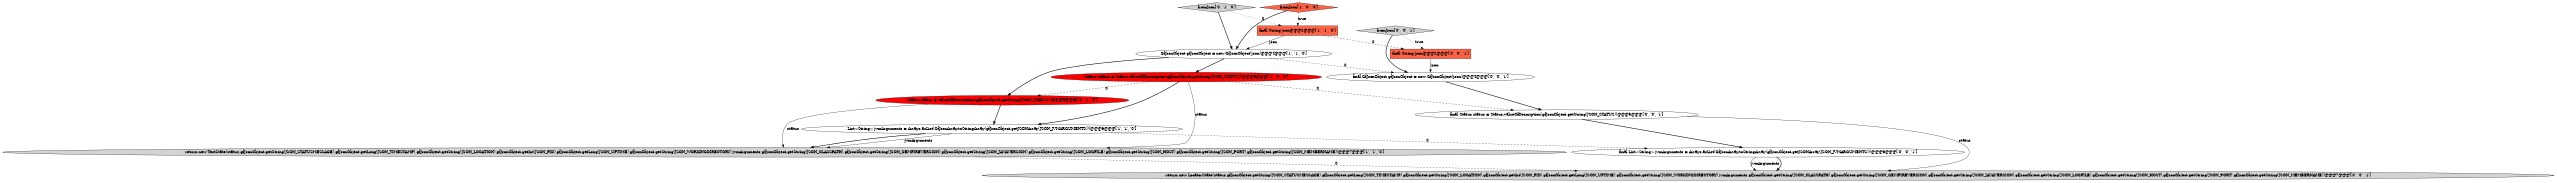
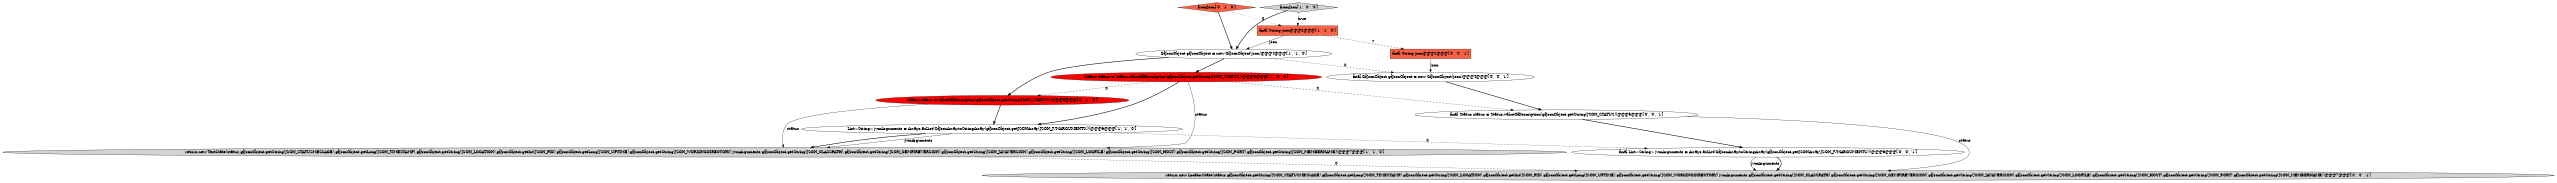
  digraph {
    node [fillcolor=white shape=ellipse style=filled]
    edge [style=bold]
    n1 [label="GfJsonObject gfJsonObject = new GfJsonObject(json)@@@4@@@['1', '1', '0']"]
    n2 [fillcolor=red label="Status status = valueOfDescription(gfJsonObject.getString(JSON_STATUS))@@@5@@@['0', '1', '0']"]
    n3 [fillcolor=red label="Status status = Status.valueOfDescription(gfJsonObject.getString(JSON_STATUS))@@@5@@@['1', '0', '0']"]
    n4 [label="final GfJsonObject gfJsonObject = new GfJsonObject(json)@@@4@@@['0', '0', '1']"]
    n5 [label="List<String> jvmArguments = Arrays.asList(GfJsonArray.toStringArray(gfJsonObject.getJSONArray(JSON_JVMARGUMENTS)))@@@6@@@['1', '1', '0']"]
    n6 [fillcolor=lightgray label="return new TestState(status,gfJsonObject.getString(JSON_STATUSMESSAGE),gfJsonObject.getLong(JSON_TIMESTAMP),gfJsonObject.getString(JSON_LOCATION),gfJsonObject.getInt(JSON_PID),gfJsonObject.getLong(JSON_UPTIME),gfJsonObject.getString(JSON_WORKINGDIRECTORY),jvmArguments,gfJsonObject.getString(JSON_CLASSPATH),gfJsonObject.getString(JSON_GEMFIREVERSION),gfJsonObject.getString(JSON_JAVAVERSION),gfJsonObject.getString(JSON_LOGFILE),gfJsonObject.getString(JSON_HOST),gfJsonObject.getString(JSON_PORT),gfJsonObject.getString(JSON_MEMBERNAME))@@@7@@@['1', '1', '0']"]
    n7 [label="final Status status = Status.valueOfDescription(gfJsonObject.getString(JSON_STATUS))@@@5@@@['0', '0', '1']"]
-   n8 [fillcolor=lightgray label="fromJson['0', '1', '0']" shape=diamond]
+   n8 [fillcolor=tomato label="fromJson['0', '1', '0']" shape=diamond]
    n9 [fillcolor=tomato label="final String json@@@2@@@['1', '1', '0']" shape=box]
    n10 [fillcolor=tomato label="final String json@@@2@@@['0', '0', '1']" shape=box]
    n11 [label="final List<String> jvmArguments = Arrays.asList(GfJsonArray.toStringArray(gfJsonObject.getJSONArray(JSON_JVMARGUMENTS)))@@@6@@@['0', '0', '1']"]
    n12 [fillcolor=lightgray label="return new LocatorState(status,gfJsonObject.getString(JSON_STATUSMESSAGE),gfJsonObject.getLong(JSON_TIMESTAMP),gfJsonObject.getString(JSON_LOCATION),gfJsonObject.getInt(JSON_PID),gfJsonObject.getLong(JSON_UPTIME),gfJsonObject.getString(JSON_WORKINGDIRECTORY),jvmArguments,gfJsonObject.getString(JSON_CLASSPATH),gfJsonObject.getString(JSON_GEMFIREVERSION),gfJsonObject.getString(JSON_JAVAVERSION),gfJsonObject.getString(JSON_LOGFILE),gfJsonObject.getString(JSON_HOST),gfJsonObject.getString(JSON_PORT),gfJsonObject.getString(JSON_MEMBERNAME))@@@7@@@['0', '0', '1']"]
-   n13 [fillcolor=tomato label="fromJson['1', '0', '0']" shape=diamond]
-   n14 [fillcolor=lightgray label="fromJson['0', '0', '1']" shape=diamond]
+   n13 [fillcolor=lightgray label="fromJson['1', '0', '0']" shape=diamond]
    n1 -> n2
    n1 -> n3
    n1 -> n4 [label=0 style=dashed]
    n2 -> n5
    n2 -> n6 [label=status style=solid]
    n3 -> n2 [label=0 style=dashed]
    n3 -> n5
    n3 -> n6 [label=status style=solid]
    n3 -> n7 [label=0 style=dashed]
    n4 -> n7
    n5 -> n6 [label=jvmArguments style=solid]
    n5 -> n6
    n5 -> n11 [label=0 style=dashed]
    n6 -> n12 [label=0 style=dashed]
    n7 -> n11
    n7 -> n12 [label=status style=solid]
    n8 -> n1
    n8 -> n9 [label=0 style=dotted]
    n9 -> n1 [label=json style=solid]
-   n9 -> n10 [label=0 style=dashed]
+   n9 -> n10 [label=7 style=dashed]
    n10 -> n4 [label=json style=solid]
    n11 -> n12
    n11 -> n12 [label=jvmArguments style=solid]
    n13 -> n1
    n13 -> n9 [label=true style=dashed]
-   n14 -> n4
-   n14 -> n10 [label=true style=dotted]
  }
